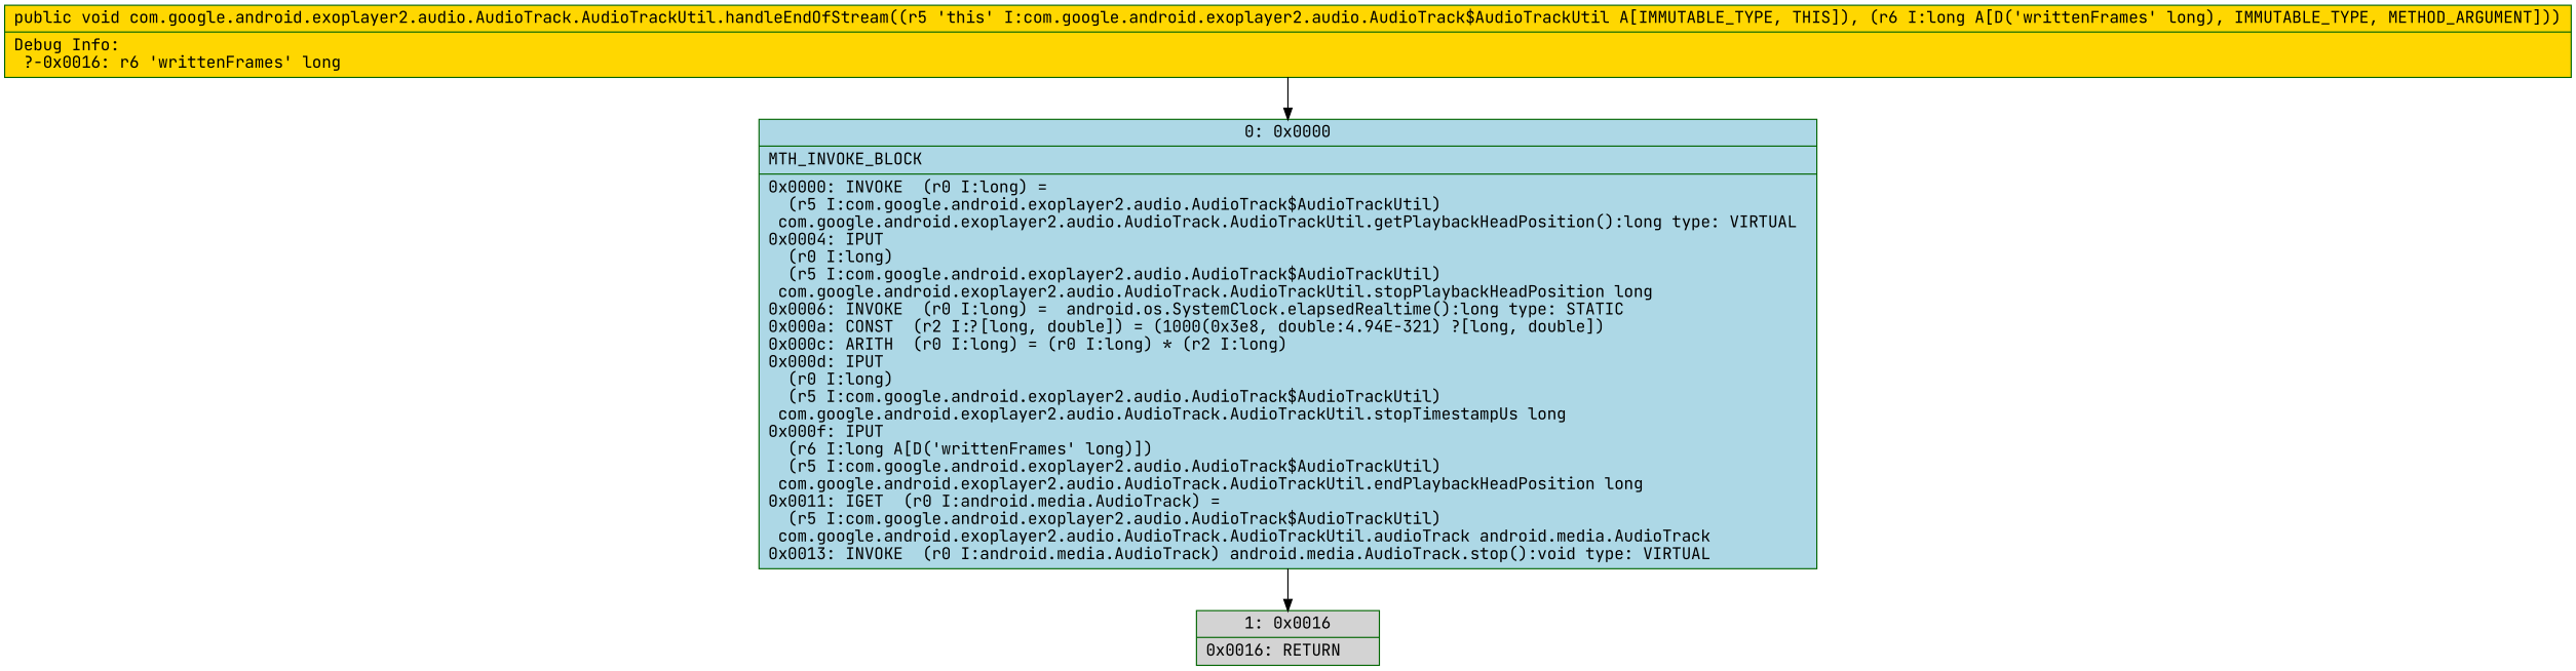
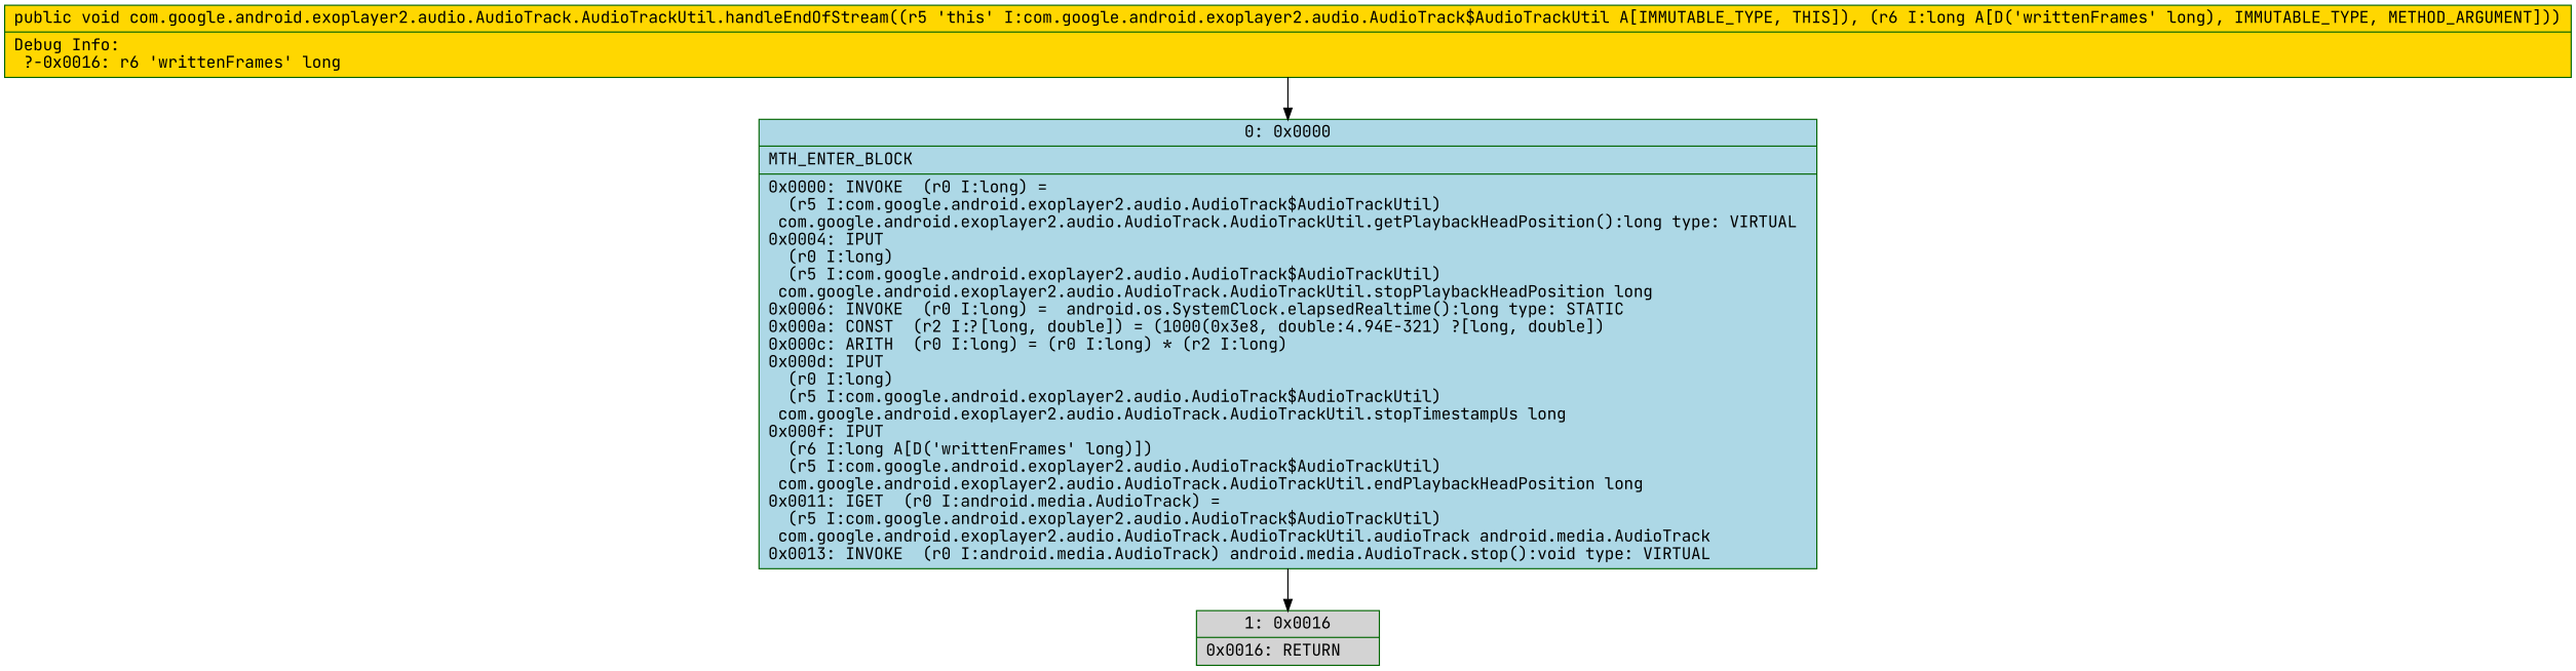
  digraph {
    fontname="JetBrains Mono"
    node [shape=record style=filled color=darkgreen fontname="JetBrains Mono"]
    edge [fontname="JetBrains Mono"]
-   n1 [label="{0\:\ 0x0000|MTH_INVOKE_BLOCK\l|0x0000: INVOKE  (r0 I:long) = \l  (r5 I:com.google.android.exoplayer2.audio.AudioTrack$AudioTrackUtil)\l com.google.android.exoplayer2.audio.AudioTrack.AudioTrackUtil.getPlaybackHeadPosition():long type: VIRTUAL \l0x0004: IPUT  \l  (r0 I:long)\l  (r5 I:com.google.android.exoplayer2.audio.AudioTrack$AudioTrackUtil)\l com.google.android.exoplayer2.audio.AudioTrack.AudioTrackUtil.stopPlaybackHeadPosition long \l0x0006: INVOKE  (r0 I:long) =  android.os.SystemClock.elapsedRealtime():long type: STATIC \l0x000a: CONST  (r2 I:?[long, double]) = (1000(0x3e8, double:4.94E\-321) ?[long, double]) \l0x000c: ARITH  (r0 I:long) = (r0 I:long) * (r2 I:long) \l0x000d: IPUT  \l  (r0 I:long)\l  (r5 I:com.google.android.exoplayer2.audio.AudioTrack$AudioTrackUtil)\l com.google.android.exoplayer2.audio.AudioTrack.AudioTrackUtil.stopTimestampUs long \l0x000f: IPUT  \l  (r6 I:long A[D('writtenFrames' long)])\l  (r5 I:com.google.android.exoplayer2.audio.AudioTrack$AudioTrackUtil)\l com.google.android.exoplayer2.audio.AudioTrack.AudioTrackUtil.endPlaybackHeadPosition long \l0x0011: IGET  (r0 I:android.media.AudioTrack) = \l  (r5 I:com.google.android.exoplayer2.audio.AudioTrack$AudioTrackUtil)\l com.google.android.exoplayer2.audio.AudioTrack.AudioTrackUtil.audioTrack android.media.AudioTrack \l0x0013: INVOKE  (r0 I:android.media.AudioTrack) android.media.AudioTrack.stop():void type: VIRTUAL \l}" fillcolor=lightblue]
+   n1 [label="{0\:\ 0x0000|MTH_ENTER_BLOCK\l|0x0000: INVOKE  (r0 I:long) = \l  (r5 I:com.google.android.exoplayer2.audio.AudioTrack$AudioTrackUtil)\l com.google.android.exoplayer2.audio.AudioTrack.AudioTrackUtil.getPlaybackHeadPosition():long type: VIRTUAL \l0x0004: IPUT  \l  (r0 I:long)\l  (r5 I:com.google.android.exoplayer2.audio.AudioTrack$AudioTrackUtil)\l com.google.android.exoplayer2.audio.AudioTrack.AudioTrackUtil.stopPlaybackHeadPosition long \l0x0006: INVOKE  (r0 I:long) =  android.os.SystemClock.elapsedRealtime():long type: STATIC \l0x000a: CONST  (r2 I:?[long, double]) = (1000(0x3e8, double:4.94E\-321) ?[long, double]) \l0x000c: ARITH  (r0 I:long) = (r0 I:long) * (r2 I:long) \l0x000d: IPUT  \l  (r0 I:long)\l  (r5 I:com.google.android.exoplayer2.audio.AudioTrack$AudioTrackUtil)\l com.google.android.exoplayer2.audio.AudioTrack.AudioTrackUtil.stopTimestampUs long \l0x000f: IPUT  \l  (r6 I:long A[D('writtenFrames' long)])\l  (r5 I:com.google.android.exoplayer2.audio.AudioTrack$AudioTrackUtil)\l com.google.android.exoplayer2.audio.AudioTrack.AudioTrackUtil.endPlaybackHeadPosition long \l0x0011: IGET  (r0 I:android.media.AudioTrack) = \l  (r5 I:com.google.android.exoplayer2.audio.AudioTrack$AudioTrackUtil)\l com.google.android.exoplayer2.audio.AudioTrack.AudioTrackUtil.audioTrack android.media.AudioTrack \l0x0013: INVOKE  (r0 I:android.media.AudioTrack) android.media.AudioTrack.stop():void type: VIRTUAL \l}" fillcolor=lightblue]
    n2 [label="{1\:\ 0x0016|0x0016: RETURN   \l}" fillcolor=lightgrey]
    n3 [label="{public void com.google.android.exoplayer2.audio.AudioTrack.AudioTrackUtil.handleEndOfStream((r5 'this' I:com.google.android.exoplayer2.audio.AudioTrack$AudioTrackUtil A[IMMUTABLE_TYPE, THIS]), (r6 I:long A[D('writtenFrames' long), IMMUTABLE_TYPE, METHOD_ARGUMENT]))  | Debug Info:\l  ?\-0x0016: r6 'writtenFrames' long\l}" fillcolor=gold]
    n1 -> n2
    n3 -> n1
  }
